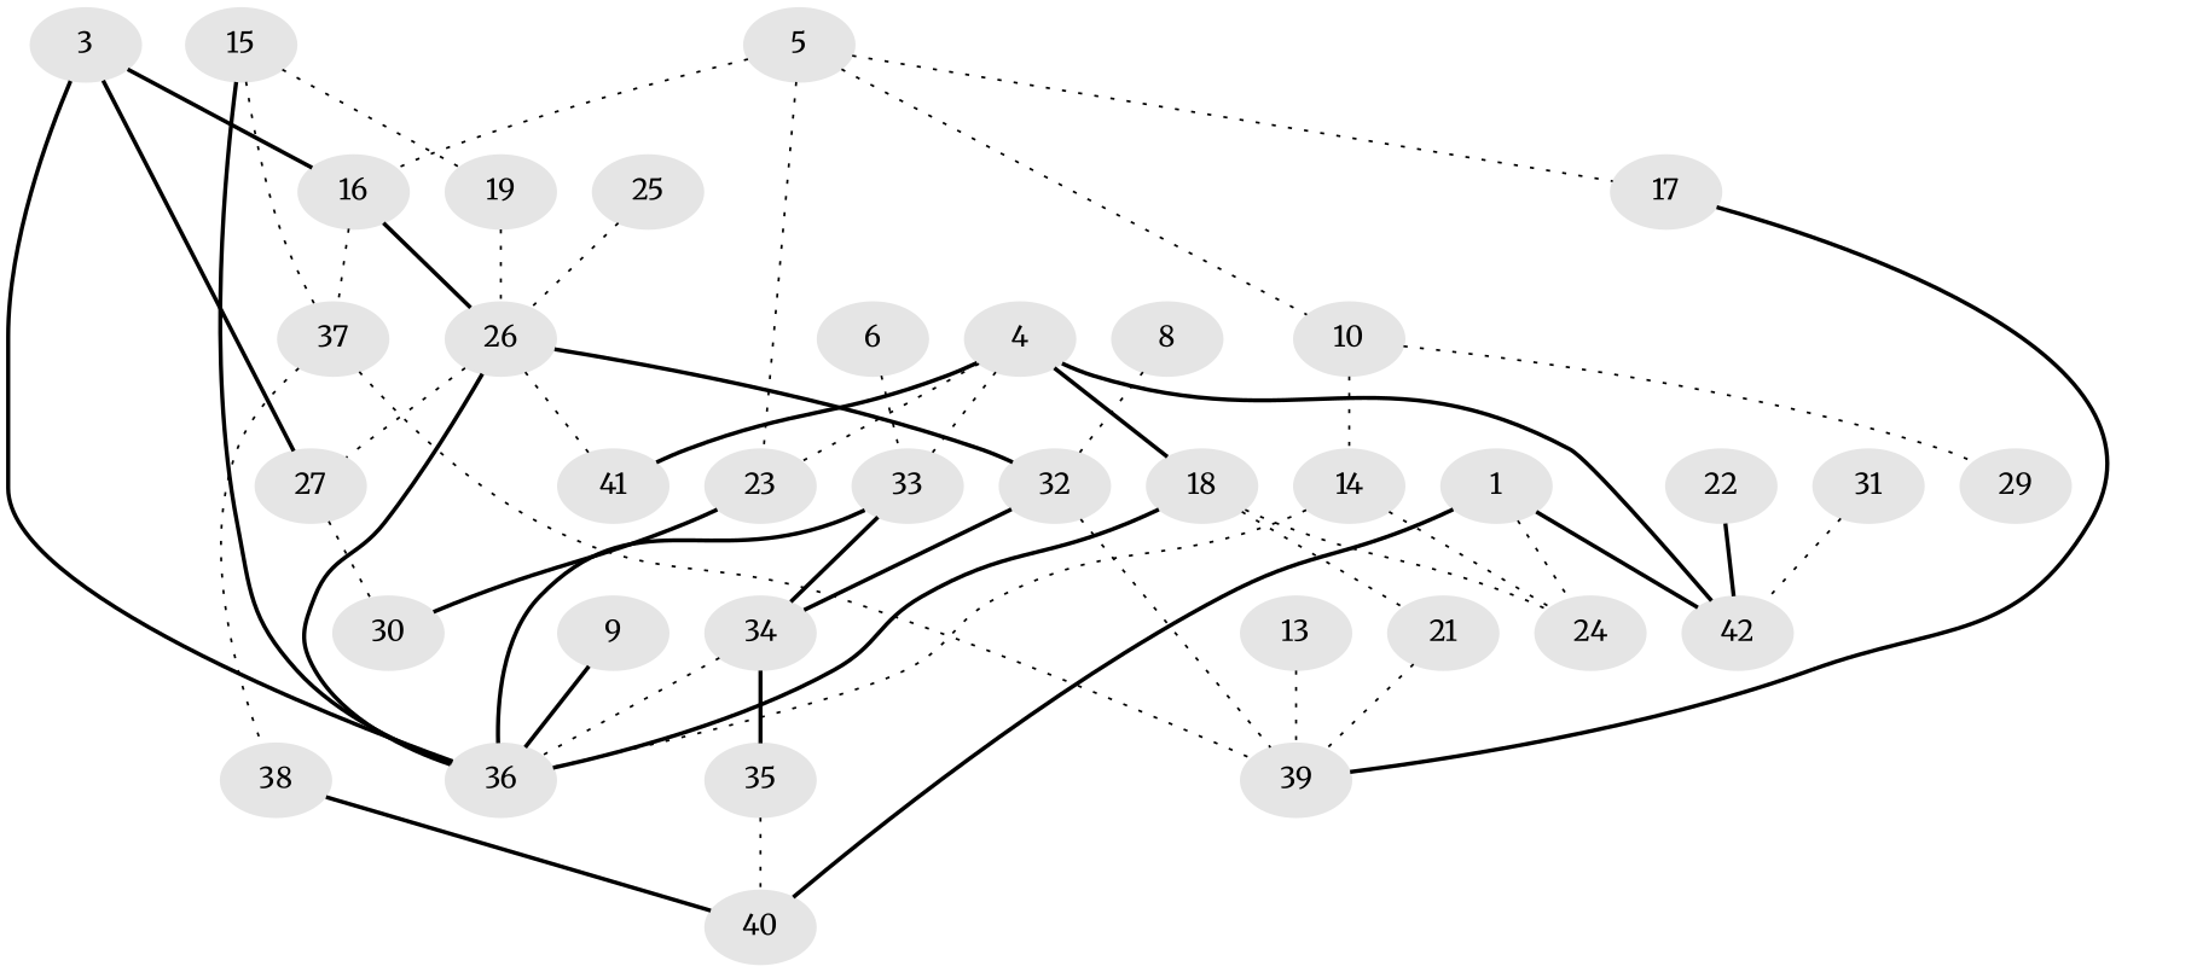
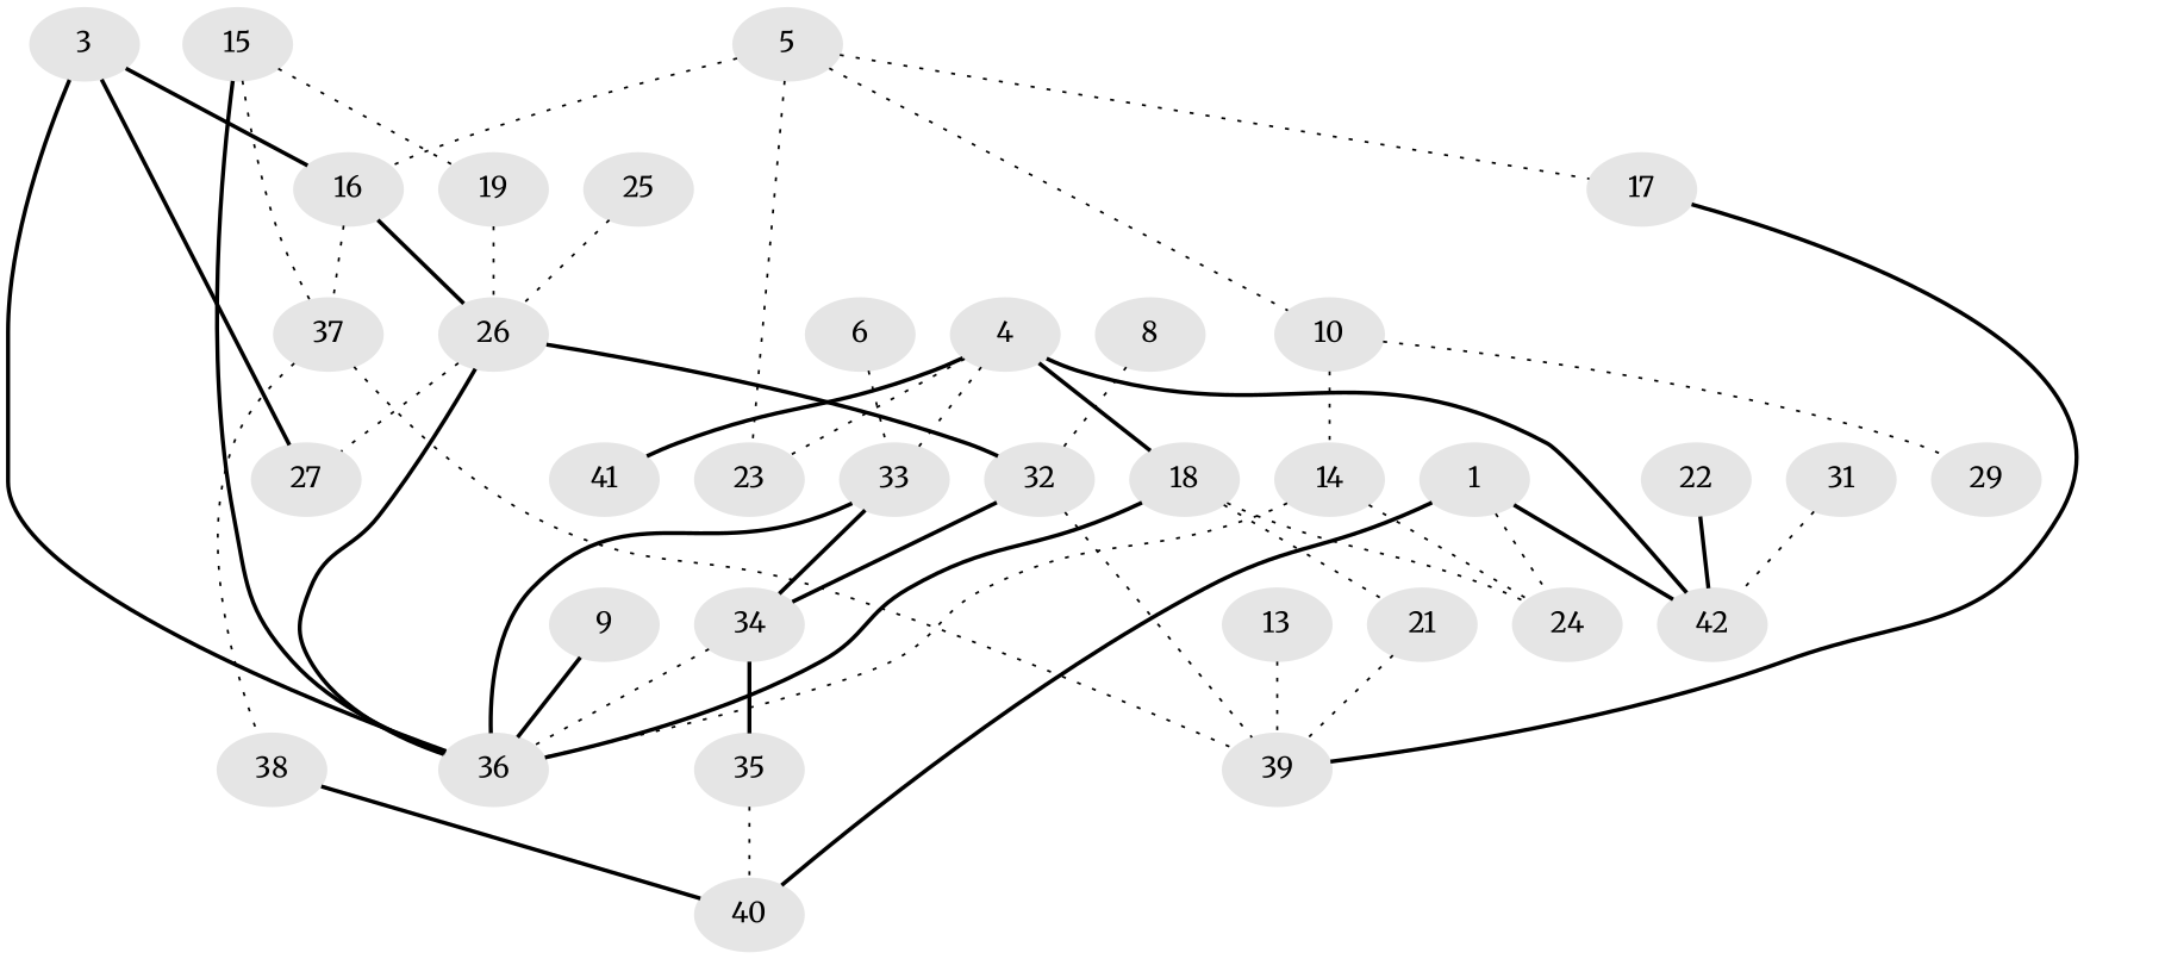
  graph {
    fontname=Merriweather
    node [color=gray90 fontname=Merriweather style=filled]
    edge [fontname=Merriweather style=dotted weight=1.0]
    1
    24
    42
    40
    3
    16
    27
    36
    37
    26
-   30
    4
    18
    23
    41
    33
    21
    5
    10
    17
    14
    29
    39
    6
    34
    8
    32
    9
    13
    15
    19
    38
    22
    25
    31
    35
    1 -- 24
    1 -- 42 [style=bold]
    1 -- 40 [style=bold]
    3 -- 16 [style=bold]
    3 -- 27 [style=bold]
    3 -- 36 [style=bold]
    16 -- 37
    16 -- 26 [style=bold weight=2.0]
-   27 -- 30 [weight=2.0]
    37 -- 39
    37 -- 38
    26 -- 27
    26 -- 36 [style=bold weight=2.0]
-   26 -- 41
    26 -- 32 [style=bold]
    4 -- 42 [style=bold]
    4 -- 18 [style=bold]
    4 -- 23
    4 -- 41 [style=bold]
    4 -- 33 [weight=3.0]
    18 -- 24 [weight=2.0]
    18 -- 36 [style=bold]
    18 -- 21
-   23 -- 30 [style=bold]
    33 -- 36 [style=bold]
    33 -- 34 [style=bold]
    21 -- 39
    5 -- 16
    5 -- 23
    5 -- 10
    5 -- 17
    10 -- 14
    10 -- 29
    17 -- 39 [style=bold]
    14 -- 24
    14 -- 36
    6 -- 33
    34 -- 36
    34 -- 35 [style=bold]
    8 -- 32
    32 -- 39
    32 -- 34 [style=bold]
    9 -- 36 [style=bold]
    13 -- 39 [weight=2.0]
    15 -- 36 [style=bold]
    15 -- 37
    15 -- 19
    19 -- 26
    38 -- 40 [style=bold]
    22 -- 42 [style=bold]
    25 -- 26
    31 -- 42
    35 -- 40
  }
